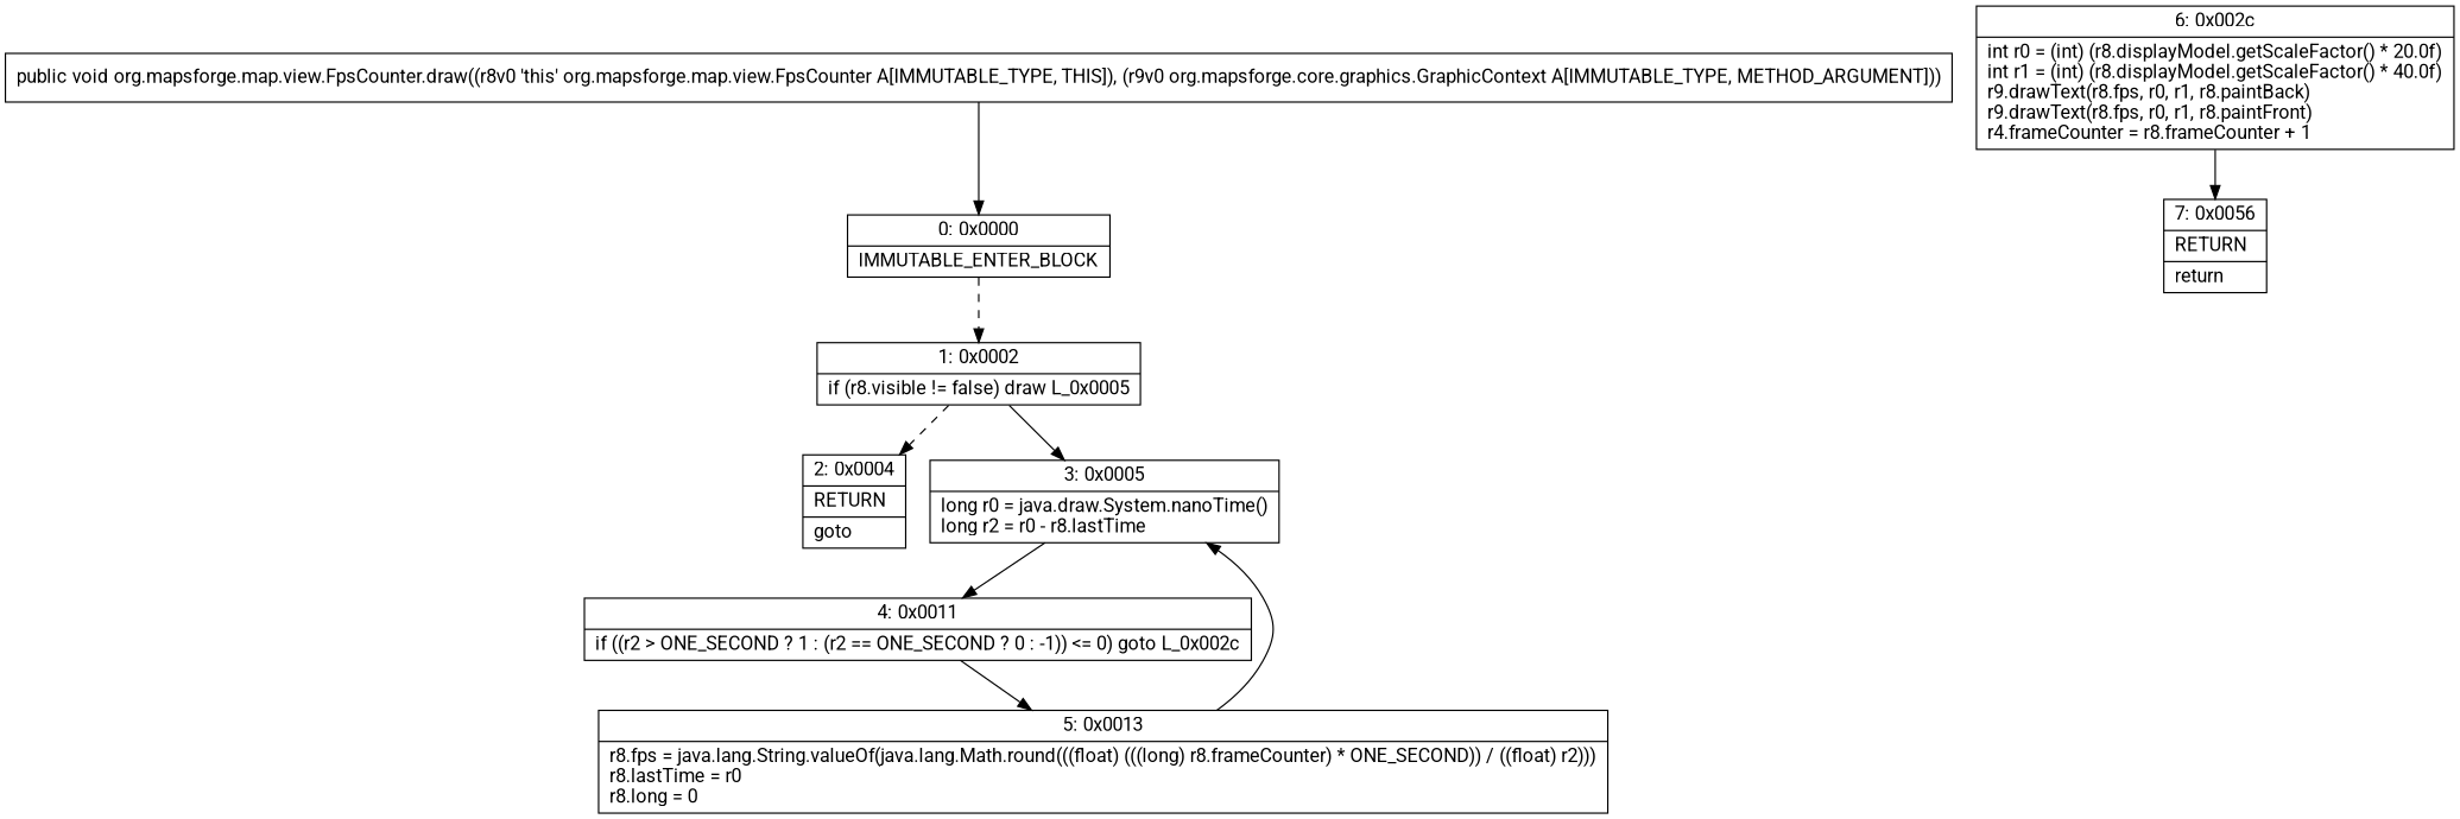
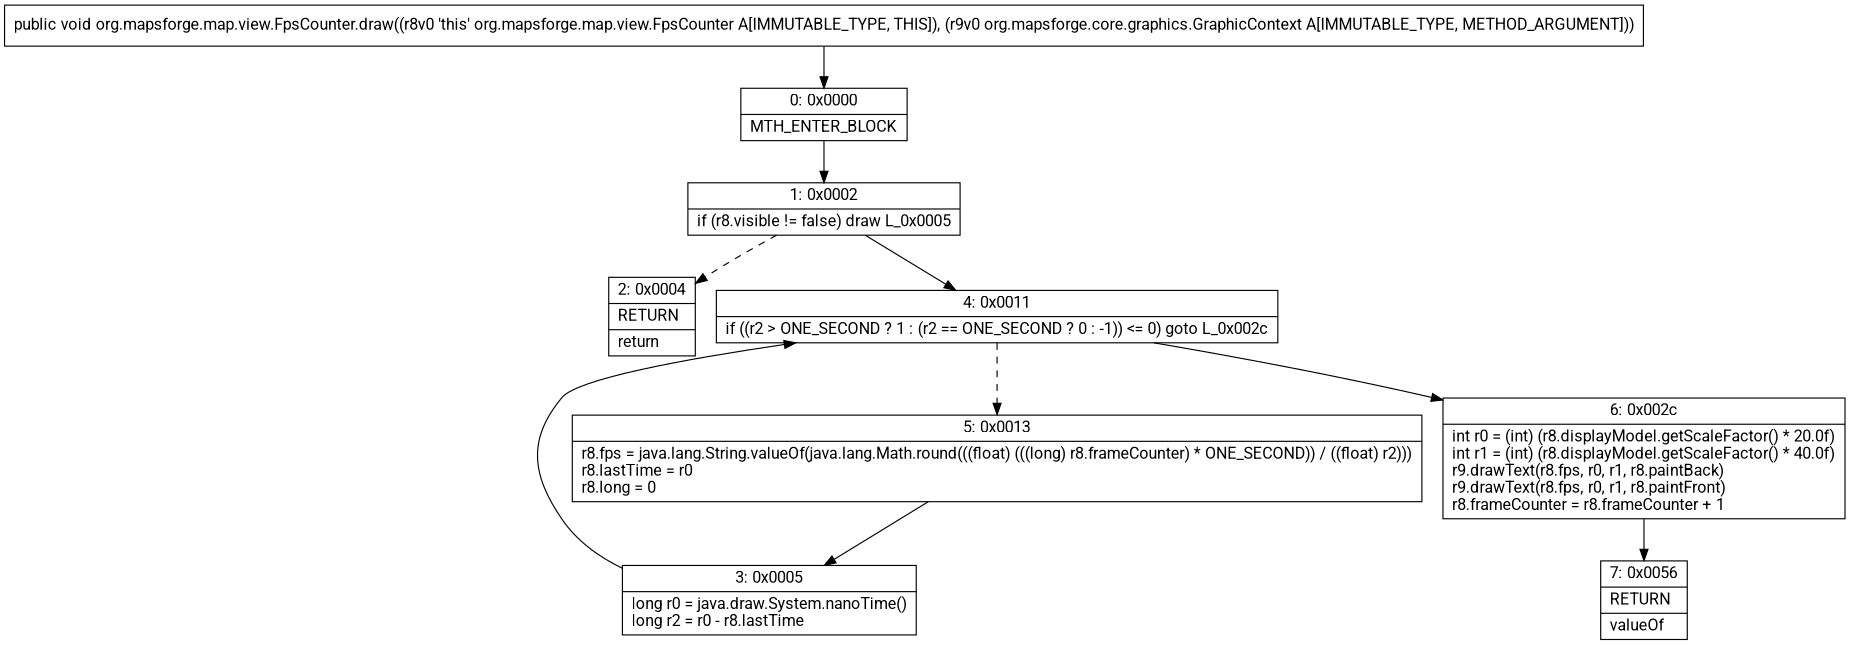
  digraph {
    fontname=Roboto
    node [fontname=Roboto shape=record]
    edge [fontname=Roboto]
-   n1 [label="{0\:\ 0x0000|IMMUTABLE_ENTER_BLOCK\l}"]
+   n1 [label="{0\:\ 0x0000|MTH_ENTER_BLOCK\l}"]
    n2 [label="{1\:\ 0x0002|if (r8.visible != false) draw L_0x0005\l}"]
-   n3 [label="{2\:\ 0x0004|RETURN\l|goto\l}"]
+   n3 [label="{2\:\ 0x0004|RETURN\l|return\l}"]
    n4 [label="{3\:\ 0x0005|long r0 = java.draw.System.nanoTime()\llong r2 = r0 \- r8.lastTime\l}"]
    n5 [label="{4\:\ 0x0011|if ((r2 \> ONE_SECOND ? 1 : (r2 == ONE_SECOND ? 0 : \-1)) \<= 0) goto L_0x002c\l}"]
    n6 [label="{5\:\ 0x0013|r8.fps = java.lang.String.valueOf(java.lang.Math.round(((float) (((long) r8.frameCounter) * ONE_SECOND)) \/ ((float) r2)))\lr8.lastTime = r0\lr8.long = 0\l}"]
-   n7 [label="{6\:\ 0x002c|int r0 = (int) (r8.displayModel.getScaleFactor() * 20.0f)\lint r1 = (int) (r8.displayModel.getScaleFactor() * 40.0f)\lr9.drawText(r8.fps, r0, r1, r8.paintBack)\lr9.drawText(r8.fps, r0, r1, r8.paintFront)\lr4.frameCounter = r8.frameCounter + 1\l}"]
-   n8 [label="{7\:\ 0x0056|RETURN\l|return\l}"]
+   n7 [label="{6\:\ 0x002c|int r0 = (int) (r8.displayModel.getScaleFactor() * 20.0f)\lint r1 = (int) (r8.displayModel.getScaleFactor() * 40.0f)\lr9.drawText(r8.fps, r0, r1, r8.paintBack)\lr9.drawText(r8.fps, r0, r1, r8.paintFront)\lr8.frameCounter = r8.frameCounter + 1\l}"]
+   n8 [label="{7\:\ 0x0056|RETURN\l|valueOf\l}"]
    n9 [label="{public void org.mapsforge.map.view.FpsCounter.draw((r8v0 'this' org.mapsforge.map.view.FpsCounter A[IMMUTABLE_TYPE, THIS]), (r9v0 org.mapsforge.core.graphics.GraphicContext A[IMMUTABLE_TYPE, METHOD_ARGUMENT])) }"]
-   n1 -> n2 [style=dashed]
+   n1 -> n2
    n2 -> n3 [style=dashed]
-   n2 -> n4
+   n2 -> n5
    n4 -> n5
-   n5 -> n6 [style=solid]
+   n5 -> n6 [style=dashed]
+   n5 -> n7
    n6 -> n4
    n7 -> n8
    n9 -> n1
  }
